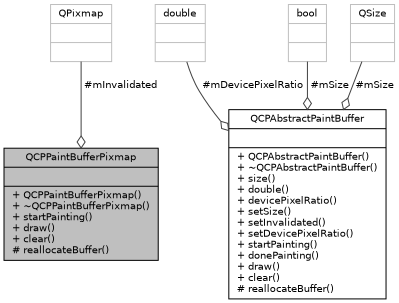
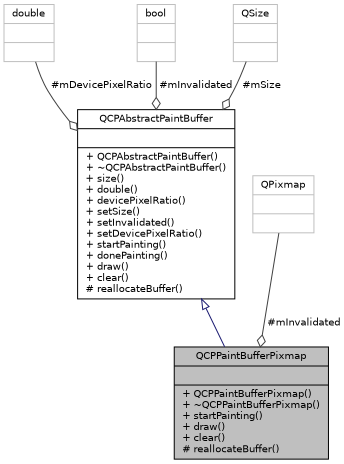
  digraph {
    node [color=grey75 fillcolor=white fontname=Helvetica fontsize=10 shape=record style=filled]
    edge [color=grey25 fontname=Helvetica fontsize=10 labelfontname=Helvetica labelfontsize=10 style=solid arrowhead=odiamond]
    n1 [color=black fillcolor=grey75 fontcolor=black height=0.2 label="{QCPPaintBufferPixmap\n||+ QCPPaintBufferPixmap()\l+ ~QCPPaintBufferPixmap()\l+ startPainting()\l+ draw()\l+ clear()\l# reallocateBuffer()\l}" width=0.4]
    n2 [color=black height=0.2 label="{QCPAbstractPaintBuffer\n||+ QCPAbstractPaintBuffer()\l+ ~QCPAbstractPaintBuffer()\l+ size()\l+ double()\l+ devicePixelRatio()\l+ setSize()\l+ setInvalidated()\l+ setDevicePixelRatio()\l+ startPainting()\l+ donePainting()\l+ draw()\l+ clear()\l# reallocateBuffer()\l}" width=0.4]
    n3 [height=0.2 label="{double\n||}" width=0.4]
    n4 [height=0.2 label="{bool\n||}" width=0.4]
    n5 [height=0.2 label="{QSize\n||}" width=0.4]
    n6 [height=0.2 label="{QPixmap\n||}" width=0.4]
+   n2 -> n1 [arrowtail=onormal color=midnightblue dir=back arrowhead=""]
    n3 -> n2 [label=" #mDevicePixelRatio"]
-   n4 -> n2 [label=" #mSize"]
+   n4 -> n2 [label=" #mInvalidated"]
    n5 -> n2 [label=" #mSize"]
    n6 -> n1 [label=" #mInvalidated"]
  }
